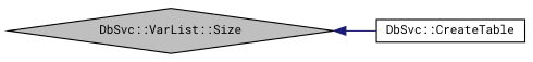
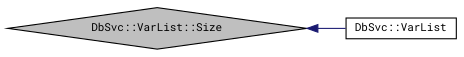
  digraph {
    rankdir=LR
    fontname="Roboto Mono"
    node [color=black fontname="Roboto Mono" fontsize=10]
    n1 [fillcolor=grey75 fontcolor=black height=0.2 label="DbSvc::VarList::Size" shape=diamond style=filled width=0.4]
-   n2 [height=0.2 label="DbSvc::CreateTable" shape=box width=0.4]
+   n2 [height=0.2 label="DbSvc::VarList" shape=box width=0.4]
    n1 -> n2 [color=midnightblue dir=back fontname="Roboto Mono" fontsize=10 labelfontname=FreeSans labelfontsize=10 style=solid]
  }
